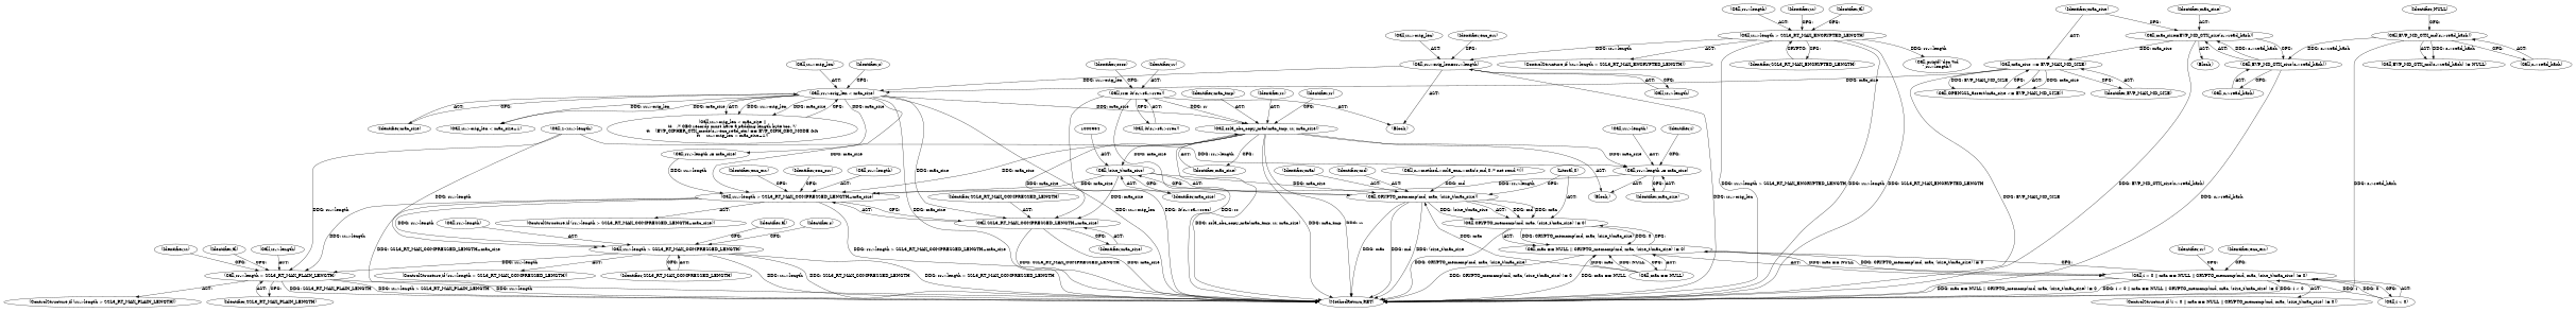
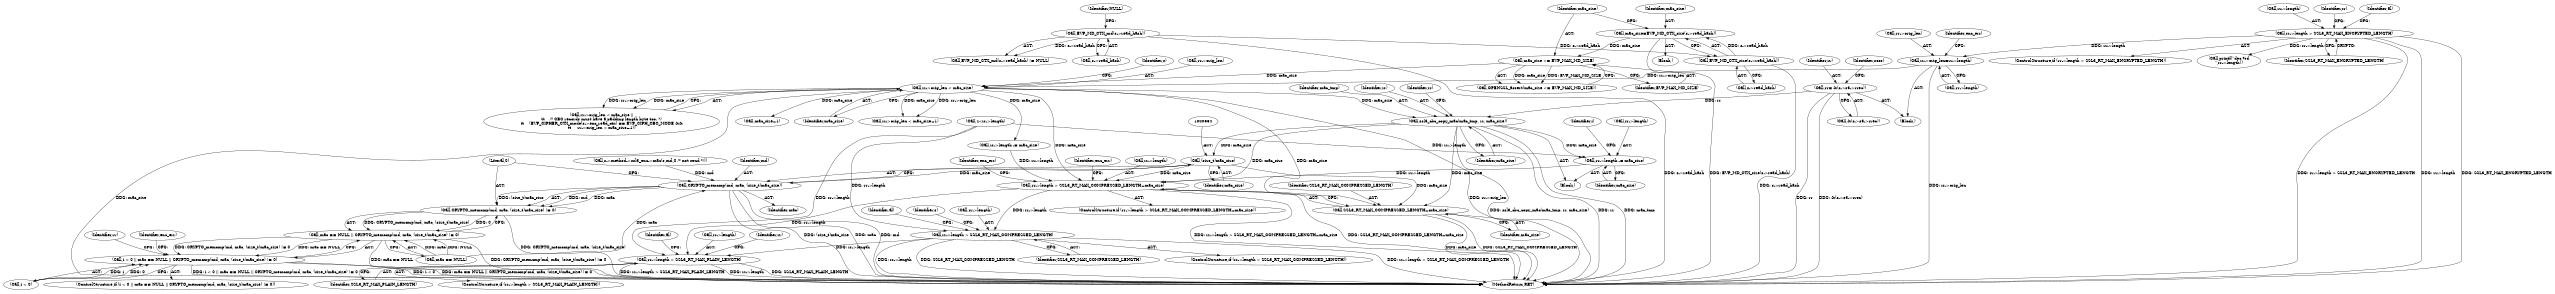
  digraph {
    n1 [label="(Call,ssl3_cbc_copy_mac(mac_tmp, rr, mac_size))"]
    n2 [label="(Call,rr->length -= mac_size)"]
    n3 [label="(Call,rr->length > SSL3_RT_MAX_COMPRESSED_LENGTH+mac_size)"]
    n4 [label="(Call,(size_t)mac_size)"]
    n5 [label="(Call,SSL3_RT_MAX_COMPRESSED_LENGTH+mac_size)"]
    n6 [label="(MethodReturn,RET)"]
    n7 [label="(Block,)"]
    n8 [label="(Identifier,mac_size)"]
    n9 [label="(Identifier,mac_size)"]
    n10 [label="(Call,rr->length > SSL3_RT_MAX_COMPRESSED_LENGTH)"]
    n11 [label="(Call,rr->length > SSL3_RT_MAX_PLAIN_LENGTH)"]
    n12 [label="(ControlStructure,if (rr->length > SSL3_RT_MAX_COMPRESSED_LENGTH+mac_size))"]
    n13 [label="(Call,CRYPTO_memcmp(md, mac, (size_t)mac_size))"]
    n14 [label="(Identifier,mac_size)"]
    n15 [label="(Identifier,mac_size)"]
    n16 [label="(Call,rr= &(s->s3->rrec))"]
    n17 [label="(Block,)"]
    n18 [label="(Call,&(s->s3->rrec))"]
    n19 [label="(Call,rr->orig_len < mac_size)"]
    n20 [label="(Call,rr->orig_len < mac_size ||\n\t\t    /* CBC records must have a padding length byte too. */\n\t\t    (EVP_CIPHER_CTX_mode(s->enc_read_ctx) == EVP_CIPH_CBC_MODE &&\n\t\t     rr->orig_len < mac_size+1))"]
+   n21 [label="(Call,mac_size+1)"]
    n22 [label="(Call,rr->length -= mac_size)"]
    n23 [label="(Identifier,mac_size)"]
    n24 [label="(Call,rr->orig_len < mac_size+1)"]
    n25 [label="(Call,rr->orig_len=rr->length)"]
    n26 [label="(Call,rr->length)"]
    n27 [label="(Call,rr->length > SSL3_RT_MAX_ENCRYPTED_LENGTH)"]
    n28 [label="(Call,printf(\"dec %d\n\",rr->length))"]
    n29 [label="(Identifier,SSL3_RT_MAX_ENCRYPTED_LENGTH)"]
    n30 [label="(ControlStructure,if (rr->length > SSL3_RT_MAX_ENCRYPTED_LENGTH))"]
    n31 [label="(Call,mac_size <= EVP_MAX_MD_SIZE)"]
    n32 [label="(Identifier,EVP_MAX_MD_SIZE)"]
    n33 [label="(Call,OPENSSL_assert(mac_size <= EVP_MAX_MD_SIZE))"]
    n34 [label="(Call,mac_size=EVP_MD_CTX_size(s->read_hash))"]
    n35 [label="(Call,EVP_MD_CTX_size(s->read_hash))"]
    n36 [label="(Block,)"]
    n37 [label="(Call,s->read_hash)"]
    n38 [label="(Call,EVP_MD_CTX_md(s->read_hash))"]
    n39 [label="(Call,EVP_MD_CTX_md(s->read_hash) != NULL)"]
    n40 [label="(Call,s->read_hash)"]
    n41 [label="(ControlStructure,if (rr->length > SSL3_RT_MAX_COMPRESSED_LENGTH))"]
    n42 [label="(Identifier,SSL3_RT_MAX_COMPRESSED_LENGTH)"]
    n43 [label="(Identifier,SSL3_RT_MAX_PLAIN_LENGTH)"]
    n44 [label="(ControlStructure,if (rr->length > SSL3_RT_MAX_PLAIN_LENGTH))"]
    n45 [label="(Call,CRYPTO_memcmp(md, mac, (size_t)mac_size) != 0)"]
    n46 [label="(Call,mac == NULL || CRYPTO_memcmp(md, mac, (size_t)mac_size) != 0)"]
    n47 [label="(Call,i < 0 || mac == NULL || CRYPTO_memcmp(md, mac, (size_t)mac_size) != 0)"]
    n48 [label="(Call,mac == NULL)"]
    n49 [label="(Literal,0)"]
    n50 [label="(ControlStructure,if (i < 0 || mac == NULL || CRYPTO_memcmp(md, mac, (size_t)mac_size) != 0))"]
    n51 [label="(Call,i < 0)"]
    n52 [label="(Call,rr->orig_len)"]
    n53 [label="(Identifier,al)"]
    n54 [label="(Identifier,al)"]
    n55 [label="(Identifier,rr)"]
    n56 [label="(Identifier,SSL3_RT_MAX_COMPRESSED_LENGTH)"]
    n57 [label="(Identifier,mac_size)"]
    n58 [label="(Identifier,s)"]
    n59 [label="(Identifier,al)"]
    n60 [label="(Call,rr->length)"]
    n61 [label="(Identifier,NULL)"]
    n62 [label="(Identifier,rr)"]
    n63 [label="(Identifier,mac_tmp)"]
    n64 [label="(Identifier,enc_err)"]
    n65 [label="(Call,rr->length)"]
    n66 [label="(Identifier,enc_err)"]
    n67 [label="(Identifier,mac)"]
    n68 [label="(Call,rr->length)"]
    n69 [label="(Identifier,i)"]
    n70 [label="(Call,rr->length)"]
    n71 [label="(Identifier,md)"]
    n72 [label="(Identifier,rr)"]
    n73 [label="(Identifier,enc_err)"]
    n74 [label="(Identifier,sess)"]
    n75 [label="(Call,rr->orig_len)"]
    n76 [label="(Call,s->method->ssl3_enc->mac(s,md,0 /* not send */))"]
    n77 [label="(Identifier,rr)"]
    n78 [label="(Identifier,rr)"]
    n79 [label="(Identifier,s)"]
    n80 [label="(Call,rr->length)"]
    n81 [label="(Identifier,rr)"]
    n82 [label="(Call,z<rr->length)"]
    n83 [label="(Identifier,mac_size)"]
    n84 [label="(Identifier,enc_err)"]
    1000354
    n1 -> n2 [label="DDG: mac_size"]
    n1 -> n3 [label="DDG: mac_size"]
    n1 -> n4 [label="DDG: mac_size"]
    n1 -> n5 [label="DDG: mac_size"]
    n1 -> n6 [label="DDG: rr"]
    n1 -> n6 [label="DDG: mac_tmp"]
    n1 -> n6 [label="DDG: ssl3_cbc_copy_mac(mac_tmp, rr, mac_size)"]
    n1 -> n7 [label="AST: "]
    n1 -> n8 [label="CFG: "]
    n2 -> n3 [label="DDG: rr->length"]
    n2 -> n7 [label="AST: "]
    n2 -> n9 [label="CFG: "]
    n3 -> n5 [label="CFG: "]
    n3 -> n6 [label="DDG: SSL3_RT_MAX_COMPRESSED_LENGTH+mac_size"]
    n3 -> n6 [label="DDG: rr->length > SSL3_RT_MAX_COMPRESSED_LENGTH+mac_size"]
    n3 -> n10 [label="DDG: rr->length"]
    n3 -> n11 [label="DDG: rr->length"]
    n3 -> n12 [label="AST: "]
    n4 -> n3 [label="DDG: mac_size"]
    n4 -> n5 [label="DDG: mac_size"]
    n4 -> n13 [label="AST: "]
    n4 -> n13 [label="DDG: mac_size"]
    n4 -> n14 [label="CFG: "]
    n5 -> n3 [label="AST: "]
    n5 -> n6 [label="DDG: mac_size"]
    n5 -> n6 [label="DDG: SSL3_RT_MAX_COMPRESSED_LENGTH"]
    n5 -> n15 [label="CFG: "]
    n8 -> n1 [label="AST: "]
    n9 -> n2 [label="AST: "]
    n10 -> n6 [label="DDG: rr->length > SSL3_RT_MAX_COMPRESSED_LENGTH"]
    n10 -> n6 [label="DDG: rr->length"]
    n10 -> n6 [label="DDG: SSL3_RT_MAX_COMPRESSED_LENGTH"]
    n10 -> n11 [label="DDG: rr->length"]
    n10 -> n41 [label="AST: "]
    n10 -> n42 [label="CFG: "]
    n11 -> n6 [label="DDG: SSL3_RT_MAX_PLAIN_LENGTH"]
    n11 -> n6 [label="DDG: rr->length > SSL3_RT_MAX_PLAIN_LENGTH"]
    n11 -> n6 [label="DDG: rr->length"]
    n11 -> n43 [label="CFG: "]
    n11 -> n44 [label="AST: "]
    n13 -> n4 [label="CFG: "]
    n13 -> n6 [label="DDG: md"]
    n13 -> n6 [label="DDG: (size_t)mac_size"]
    n13 -> n6 [label="DDG: mac"]
    n13 -> n45 [label="AST: "]
    n13 -> n45 [label="DDG: md"]
    n13 -> n45 [label="DDG: mac"]
    n13 -> n45 [label="DDG: (size_t)mac_size"]
    n14 -> n4 [label="AST: "]
    n15 -> n5 [label="AST: "]
    n16 -> n1 [label="DDG: rr"]
    n16 -> n6 [label="DDG: &(s->s3->rrec)"]
    n16 -> n6 [label="DDG: rr"]
    n16 -> n17 [label="AST: "]
    n16 -> n18 [label="CFG: "]
    n18 -> n16 [label="AST: "]
    n19 -> n1 [label="DDG: mac_size"]
    n19 -> n3 [label="DDG: mac_size"]
    n19 -> n5 [label="DDG: mac_size"]
    n19 -> n6 [label="DDG: mac_size"]
    n19 -> n6 [label="DDG: rr->orig_len"]
    n19 -> n20 [label="AST: "]
    n19 -> n20 [label="DDG: rr->orig_len"]
    n19 -> n20 [label="DDG: mac_size"]
+   n19 -> n21 [label="DDG: mac_size"]
    n19 -> n22 [label="DDG: mac_size"]
    n19 -> n23 [label="CFG: "]
    n19 -> n24 [label="DDG: rr->orig_len"]
    n19 -> n24 [label="DDG: mac_size"]
    n20 -> n19 [label="CFG: "]
    n22 -> n3 [label="DDG: rr->length"]
    n23 -> n19 [label="AST: "]
    n25 -> n6 [label="DDG: rr->orig_len"]
    n25 -> n17 [label="AST: "]
    n25 -> n19 [label="DDG: rr->orig_len"]
    n25 -> n26 [label="CFG: "]
    n26 -> n25 [label="AST: "]
    n27 -> n6 [label="DDG: rr->length > SSL3_RT_MAX_ENCRYPTED_LENGTH"]
    n27 -> n6 [label="DDG: rr->length"]
    n27 -> n6 [label="DDG: SSL3_RT_MAX_ENCRYPTED_LENGTH"]
    n27 -> n25 [label="DDG: rr->length"]
    n27 -> n28 [label="DDG: rr->length"]
    n27 -> n29 [label="CFG: "]
    n27 -> n30 [label="AST: "]
    n29 -> n27 [label="CRYPTO: "]
-   n31 -> n6 [label="DDG: EVP_MAX_MD_SIZE"]
    n31 -> n19 [label="DDG: mac_size"]
    n31 -> n32 [label="CFG: "]
    n31 -> n33 [label="AST: "]
    n31 -> n33 [label="DDG: mac_size"]
    n31 -> n33 [label="DDG: EVP_MAX_MD_SIZE"]
    n32 -> n31 [label="AST: "]
    n33 -> n31 [label="CFG: "]
    n34 -> n6 [label="DDG: EVP_MD_CTX_size(s->read_hash)"]
    n34 -> n31 [label="DDG: mac_size"]
    n34 -> n35 [label="CFG: "]
    n34 -> n36 [label="AST: "]
    n35 -> n6 [label="DDG: s->read_hash"]
    n35 -> n34 [label="AST: "]
    n35 -> n34 [label="DDG: s->read_hash"]
    n35 -> n37 [label="CFG: "]
    n37 -> n35 [label="AST: "]
    n38 -> n6 [label="DDG: s->read_hash"]
    n38 -> n35 [label="DDG: s->read_hash"]
    n38 -> n39 [label="AST: "]
    n38 -> n39 [label="DDG: s->read_hash"]
    n38 -> n40 [label="CFG: "]
    n40 -> n38 [label="AST: "]
    n42 -> n10 [label="AST: "]
    n43 -> n11 [label="AST: "]
    n45 -> n6 [label="DDG: CRYPTO_memcmp(md, mac, (size_t)mac_size)"]
    n45 -> n46 [label="AST: "]
    n45 -> n46 [label="DDG: CRYPTO_memcmp(md, mac, (size_t)mac_size)"]
    n45 -> n46 [label="DDG: 0"]
    n46 -> n6 [label="DDG: CRYPTO_memcmp(md, mac, (size_t)mac_size) != 0"]
    n46 -> n6 [label="DDG: mac == NULL"]
    n46 -> n45 [label="CFG: "]
    n46 -> n47 [label="AST: "]
    n46 -> n47 [label="DDG: mac == NULL"]
    n46 -> n47 [label="DDG: CRYPTO_memcmp(md, mac, (size_t)mac_size) != 0"]
    n46 -> n48 [label="CFG: "]
    n47 -> n6 [label="DDG: i < 0"]
    n47 -> n6 [label="DDG: mac == NULL || CRYPTO_memcmp(md, mac, (size_t)mac_size) != 0"]
    n47 -> n6 [label="DDG: i < 0 || mac == NULL || CRYPTO_memcmp(md, mac, (size_t)mac_size) != 0"]
    n47 -> n46 [label="CFG: "]
    n47 -> n50 [label="AST: "]
    n47 -> n51 [label="CFG: "]
    n48 -> n13 [label="DDG: mac"]
    n48 -> n46 [label="AST: "]
    n48 -> n46 [label="DDG: mac"]
    n48 -> n46 [label="DDG: NULL"]
    n49 -> n13 [label="CFG: "]
    n49 -> n45 [label="AST: "]
    n51 -> n47 [label="AST: "]
    n51 -> n47 [label="DDG: i"]
    n51 -> n47 [label="DDG: 0"]
    n52 -> n25 [label="AST: "]
    n53 -> n11 [label="CFG: "]
    n54 -> n10 [label="CFG: "]
    n55 -> n1 [label="AST: "]
    n56 -> n5 [label="AST: "]
    n57 -> n31 [label="AST: "]
    n57 -> n34 [label="CFG: "]
    n58 -> n10 [label="CFG: "]
    n59 -> n27 [label="CFG: "]
    n60 -> n3 [label="AST: "]
    n61 -> n38 [label="CFG: "]
    n62 -> n1 [label="CFG: "]
    n63 -> n1 [label="AST: "]
    n64 -> n3 [label="CFG: "]
    n65 -> n11 [label="AST: "]
    n66 -> n3 [label="CFG: "]
-   n67 -> n13 [label="AST: "]
+   n13 -> n67 [label="AST: "]
    n68 -> n2 [label="AST: "]
    n69 -> n2 [label="CFG: "]
    n70 -> n27 [label="AST: "]
    n71 -> n13 [label="AST: "]
    n72 -> n27 [label="CFG: "]
    n73 -> n25 [label="CFG: "]
    n74 -> n16 [label="CFG: "]
    n75 -> n19 [label="AST: "]
    n76 -> n13 [label="DDG: md"]
    n77 -> n11 [label="CFG: "]
    n78 -> n47 [label="CFG: "]
    n79 -> n19 [label="CFG: "]
    n80 -> n10 [label="AST: "]
    n81 -> n16 [label="AST: "]
    n82 -> n2 [label="DDG: rr->length"]
    n82 -> n10 [label="DDG: rr->length"]
    n82 -> n11 [label="DDG: rr->length"]
    n83 -> n34 [label="AST: "]
    n84 -> n47 [label="CFG: "]
    1000354 -> n4 [label="AST: "]
  }
